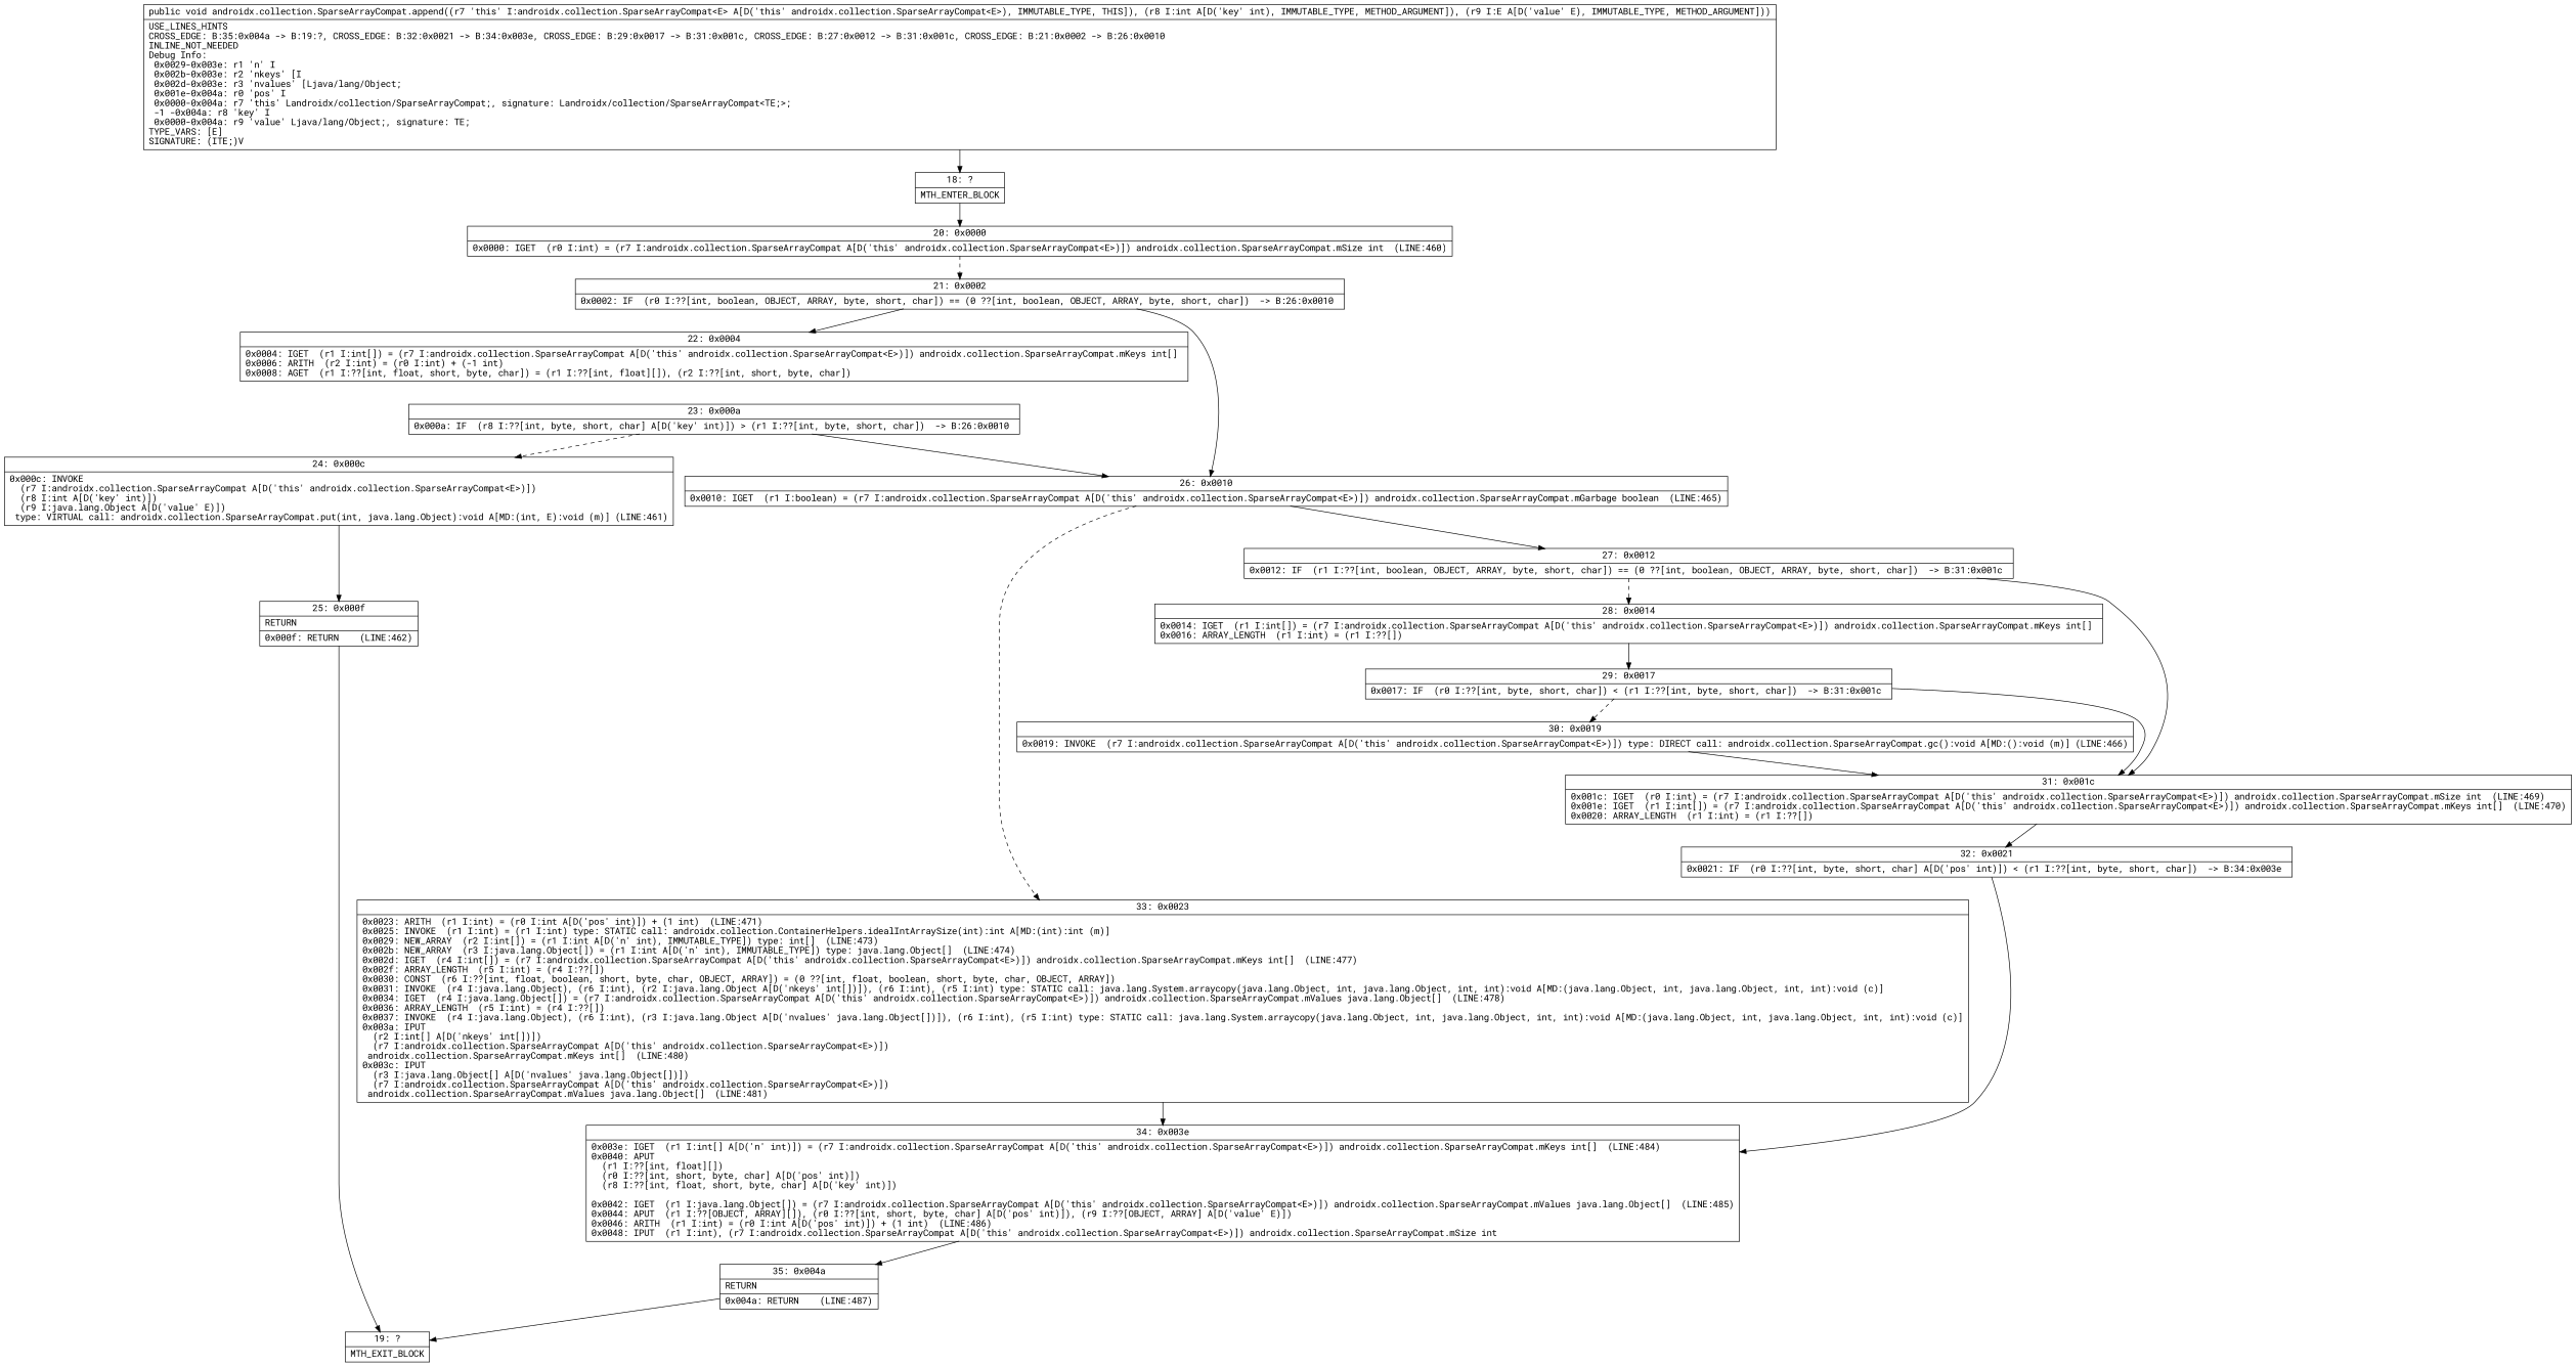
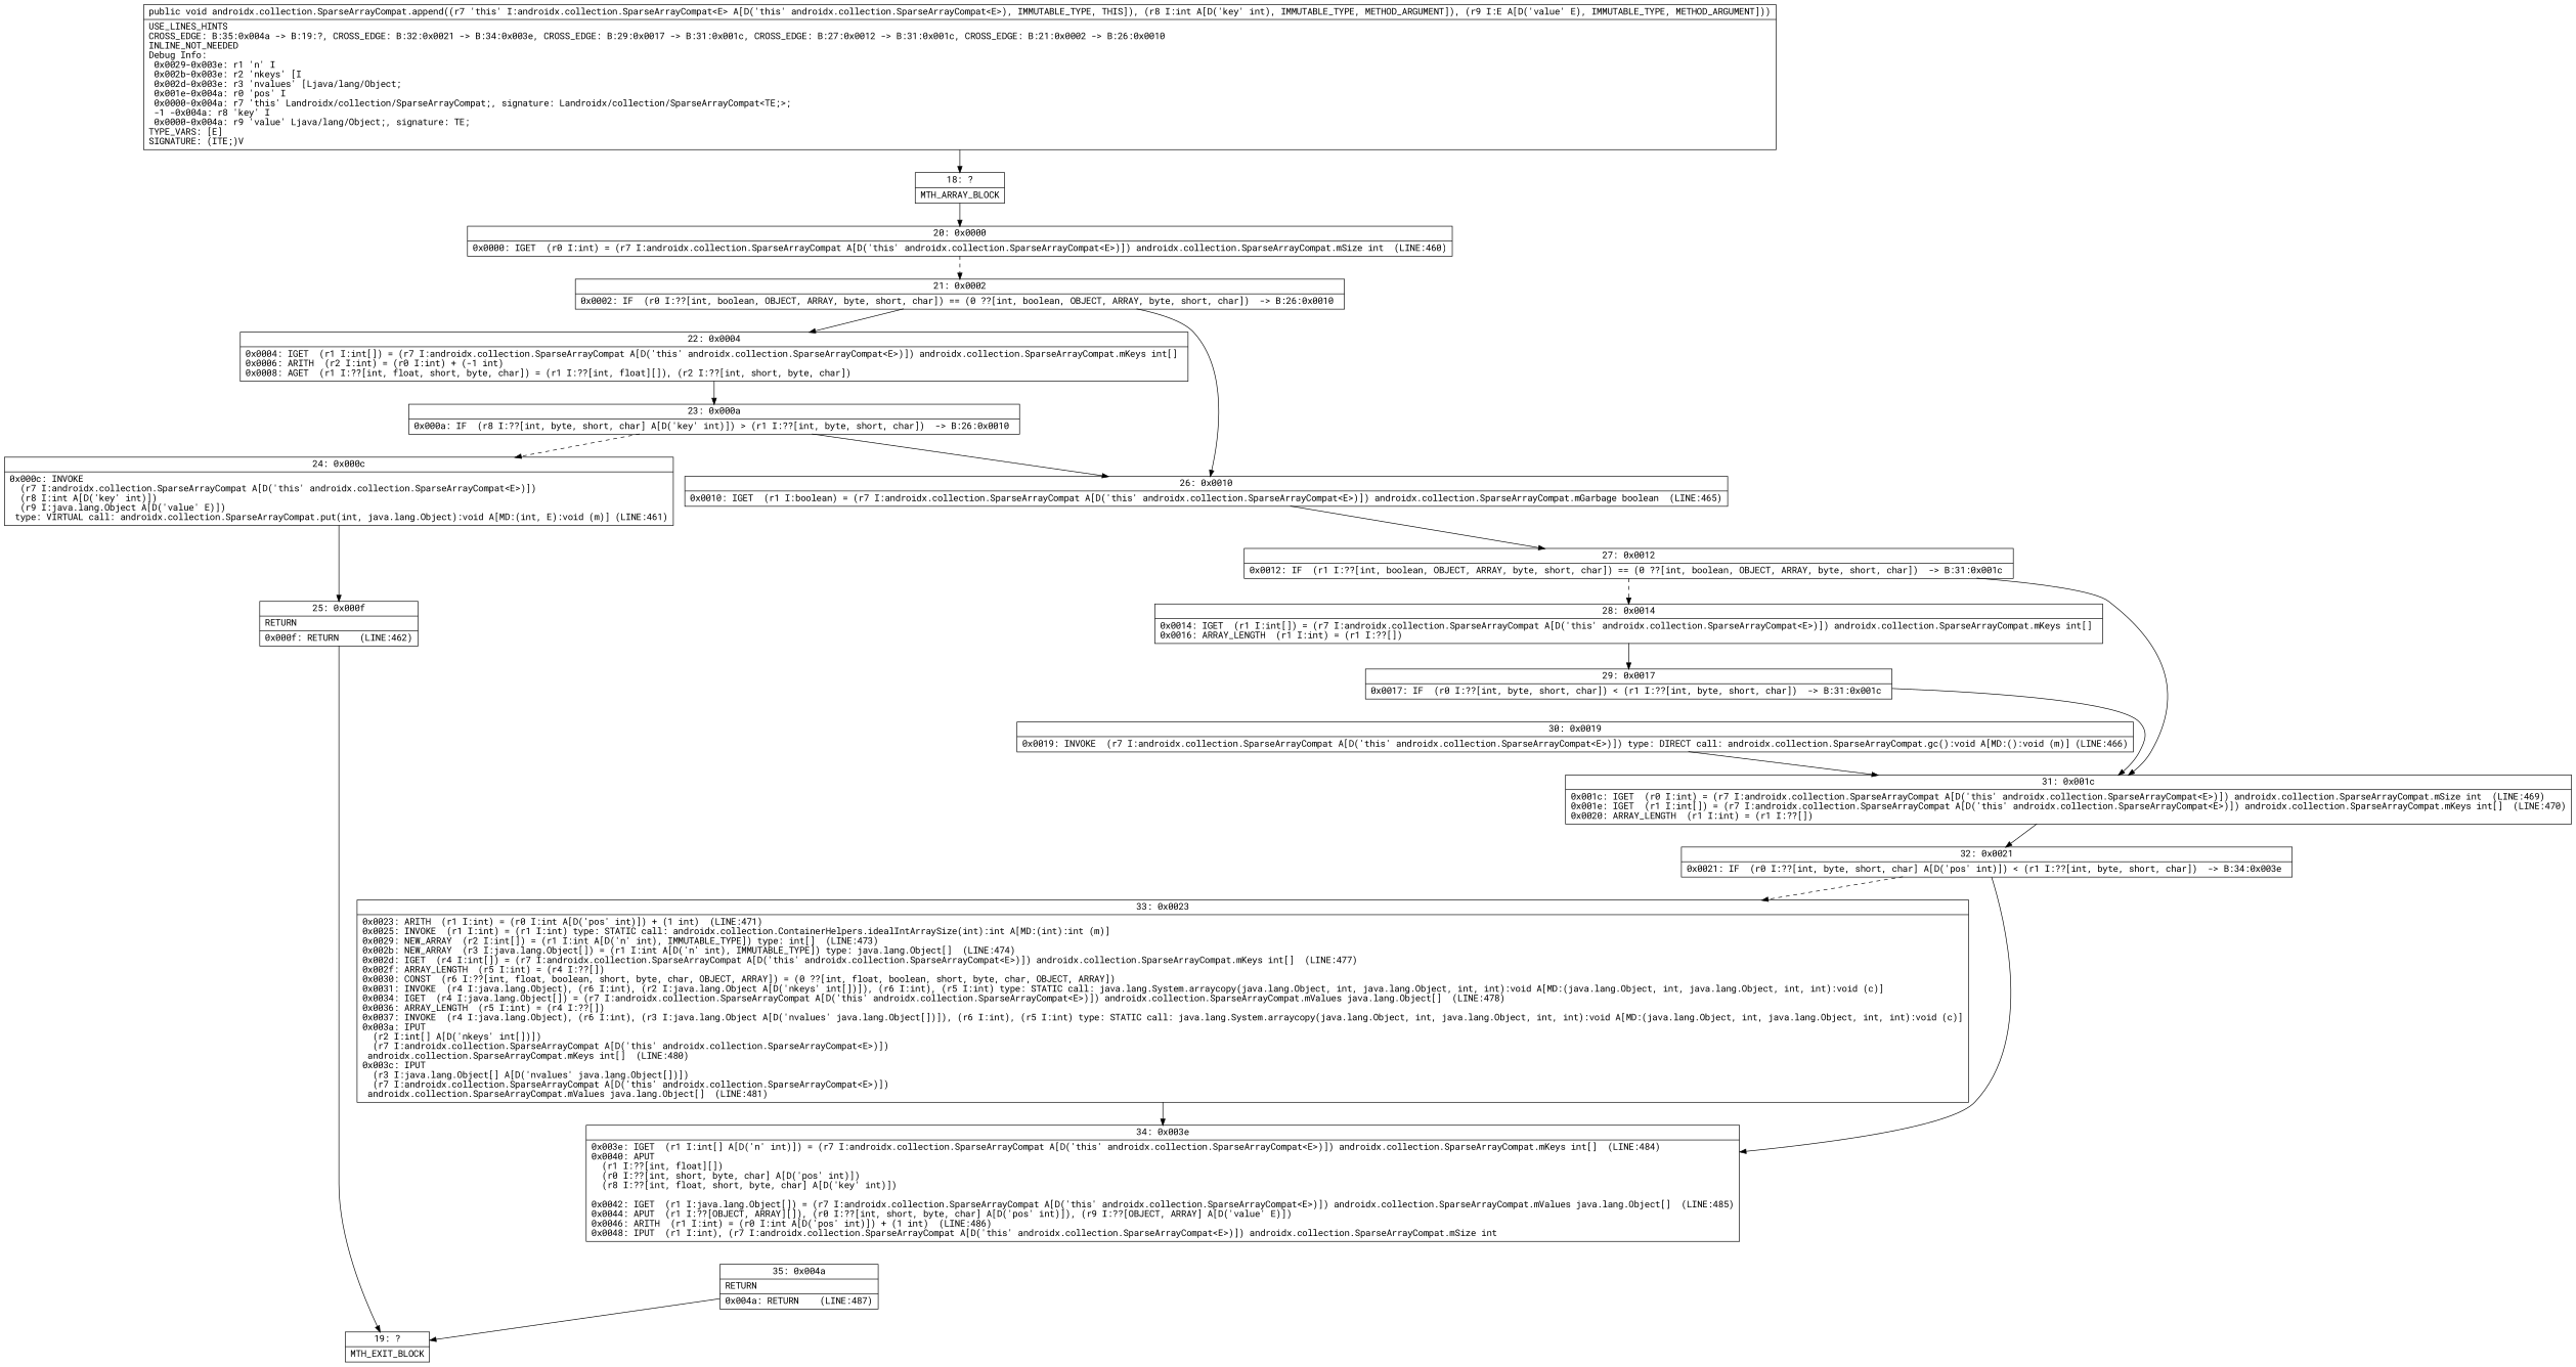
  digraph {
    fontname="Roboto Mono"
    node [fontname="Roboto Mono" shape=record]
    edge [fontname="Roboto Mono"]
-   n1 [label="{18\:\ ?|MTH_ENTER_BLOCK\l}"]
+   n1 [label="{18\:\ ?|MTH_ARRAY_BLOCK\l}"]
    n2 [label="{20\:\ 0x0000|0x0000: IGET  (r0 I:int) = (r7 I:androidx.collection.SparseArrayCompat A[D('this' androidx.collection.SparseArrayCompat\<E\>)]) androidx.collection.SparseArrayCompat.mSize int  (LINE:460)\l}"]
    n3 [label="{21\:\ 0x0002|0x0002: IF  (r0 I:??[int, boolean, OBJECT, ARRAY, byte, short, char]) == (0 ??[int, boolean, OBJECT, ARRAY, byte, short, char])  \-\> B:26:0x0010 \l}"]
    n4 [label="{22\:\ 0x0004|0x0004: IGET  (r1 I:int[]) = (r7 I:androidx.collection.SparseArrayCompat A[D('this' androidx.collection.SparseArrayCompat\<E\>)]) androidx.collection.SparseArrayCompat.mKeys int[] \l0x0006: ARITH  (r2 I:int) = (r0 I:int) + (\-1 int) \l0x0008: AGET  (r1 I:??[int, float, short, byte, char]) = (r1 I:??[int, float][]), (r2 I:??[int, short, byte, char]) \l}"]
    n5 [label="{26\:\ 0x0010|0x0010: IGET  (r1 I:boolean) = (r7 I:androidx.collection.SparseArrayCompat A[D('this' androidx.collection.SparseArrayCompat\<E\>)]) androidx.collection.SparseArrayCompat.mGarbage boolean  (LINE:465)\l}"]
    n6 [label="{23\:\ 0x000a|0x000a: IF  (r8 I:??[int, byte, short, char] A[D('key' int)]) \> (r1 I:??[int, byte, short, char])  \-\> B:26:0x0010 \l}"]
    n7 [label="{27\:\ 0x0012|0x0012: IF  (r1 I:??[int, boolean, OBJECT, ARRAY, byte, short, char]) == (0 ??[int, boolean, OBJECT, ARRAY, byte, short, char])  \-\> B:31:0x001c \l}"]
    n8 [label="{24\:\ 0x000c|0x000c: INVOKE  \l  (r7 I:androidx.collection.SparseArrayCompat A[D('this' androidx.collection.SparseArrayCompat\<E\>)])\l  (r8 I:int A[D('key' int)])\l  (r9 I:java.lang.Object A[D('value' E)])\l type: VIRTUAL call: androidx.collection.SparseArrayCompat.put(int, java.lang.Object):void A[MD:(int, E):void (m)] (LINE:461)\l}"]
    n9 [label="{25\:\ 0x000f|RETURN\l|0x000f: RETURN    (LINE:462)\l}"]
    n10 [label="{19\:\ ?|MTH_EXIT_BLOCK\l}"]
    n11 [label="{28\:\ 0x0014|0x0014: IGET  (r1 I:int[]) = (r7 I:androidx.collection.SparseArrayCompat A[D('this' androidx.collection.SparseArrayCompat\<E\>)]) androidx.collection.SparseArrayCompat.mKeys int[] \l0x0016: ARRAY_LENGTH  (r1 I:int) = (r1 I:??[]) \l}"]
    n12 [label="{31\:\ 0x001c|0x001c: IGET  (r0 I:int) = (r7 I:androidx.collection.SparseArrayCompat A[D('this' androidx.collection.SparseArrayCompat\<E\>)]) androidx.collection.SparseArrayCompat.mSize int  (LINE:469)\l0x001e: IGET  (r1 I:int[]) = (r7 I:androidx.collection.SparseArrayCompat A[D('this' androidx.collection.SparseArrayCompat\<E\>)]) androidx.collection.SparseArrayCompat.mKeys int[]  (LINE:470)\l0x0020: ARRAY_LENGTH  (r1 I:int) = (r1 I:??[]) \l}"]
    n13 [label="{29\:\ 0x0017|0x0017: IF  (r0 I:??[int, byte, short, char]) \< (r1 I:??[int, byte, short, char])  \-\> B:31:0x001c \l}"]
    n14 [label="{32\:\ 0x0021|0x0021: IF  (r0 I:??[int, byte, short, char] A[D('pos' int)]) \< (r1 I:??[int, byte, short, char])  \-\> B:34:0x003e \l}"]
    n15 [label="{30\:\ 0x0019|0x0019: INVOKE  (r7 I:androidx.collection.SparseArrayCompat A[D('this' androidx.collection.SparseArrayCompat\<E\>)]) type: DIRECT call: androidx.collection.SparseArrayCompat.gc():void A[MD:():void (m)] (LINE:466)\l}"]
    n16 [label="{33\:\ 0x0023|0x0023: ARITH  (r1 I:int) = (r0 I:int A[D('pos' int)]) + (1 int)  (LINE:471)\l0x0025: INVOKE  (r1 I:int) = (r1 I:int) type: STATIC call: androidx.collection.ContainerHelpers.idealIntArraySize(int):int A[MD:(int):int (m)]\l0x0029: NEW_ARRAY  (r2 I:int[]) = (r1 I:int A[D('n' int), IMMUTABLE_TYPE]) type: int[]  (LINE:473)\l0x002b: NEW_ARRAY  (r3 I:java.lang.Object[]) = (r1 I:int A[D('n' int), IMMUTABLE_TYPE]) type: java.lang.Object[]  (LINE:474)\l0x002d: IGET  (r4 I:int[]) = (r7 I:androidx.collection.SparseArrayCompat A[D('this' androidx.collection.SparseArrayCompat\<E\>)]) androidx.collection.SparseArrayCompat.mKeys int[]  (LINE:477)\l0x002f: ARRAY_LENGTH  (r5 I:int) = (r4 I:??[]) \l0x0030: CONST  (r6 I:??[int, float, boolean, short, byte, char, OBJECT, ARRAY]) = (0 ??[int, float, boolean, short, byte, char, OBJECT, ARRAY]) \l0x0031: INVOKE  (r4 I:java.lang.Object), (r6 I:int), (r2 I:java.lang.Object A[D('nkeys' int[])]), (r6 I:int), (r5 I:int) type: STATIC call: java.lang.System.arraycopy(java.lang.Object, int, java.lang.Object, int, int):void A[MD:(java.lang.Object, int, java.lang.Object, int, int):void (c)]\l0x0034: IGET  (r4 I:java.lang.Object[]) = (r7 I:androidx.collection.SparseArrayCompat A[D('this' androidx.collection.SparseArrayCompat\<E\>)]) androidx.collection.SparseArrayCompat.mValues java.lang.Object[]  (LINE:478)\l0x0036: ARRAY_LENGTH  (r5 I:int) = (r4 I:??[]) \l0x0037: INVOKE  (r4 I:java.lang.Object), (r6 I:int), (r3 I:java.lang.Object A[D('nvalues' java.lang.Object[])]), (r6 I:int), (r5 I:int) type: STATIC call: java.lang.System.arraycopy(java.lang.Object, int, java.lang.Object, int, int):void A[MD:(java.lang.Object, int, java.lang.Object, int, int):void (c)]\l0x003a: IPUT  \l  (r2 I:int[] A[D('nkeys' int[])])\l  (r7 I:androidx.collection.SparseArrayCompat A[D('this' androidx.collection.SparseArrayCompat\<E\>)])\l androidx.collection.SparseArrayCompat.mKeys int[]  (LINE:480)\l0x003c: IPUT  \l  (r3 I:java.lang.Object[] A[D('nvalues' java.lang.Object[])])\l  (r7 I:androidx.collection.SparseArrayCompat A[D('this' androidx.collection.SparseArrayCompat\<E\>)])\l androidx.collection.SparseArrayCompat.mValues java.lang.Object[]  (LINE:481)\l}"]
    n17 [label="{34\:\ 0x003e|0x003e: IGET  (r1 I:int[] A[D('n' int)]) = (r7 I:androidx.collection.SparseArrayCompat A[D('this' androidx.collection.SparseArrayCompat\<E\>)]) androidx.collection.SparseArrayCompat.mKeys int[]  (LINE:484)\l0x0040: APUT  \l  (r1 I:??[int, float][])\l  (r0 I:??[int, short, byte, char] A[D('pos' int)])\l  (r8 I:??[int, float, short, byte, char] A[D('key' int)])\l \l0x0042: IGET  (r1 I:java.lang.Object[]) = (r7 I:androidx.collection.SparseArrayCompat A[D('this' androidx.collection.SparseArrayCompat\<E\>)]) androidx.collection.SparseArrayCompat.mValues java.lang.Object[]  (LINE:485)\l0x0044: APUT  (r1 I:??[OBJECT, ARRAY][]), (r0 I:??[int, short, byte, char] A[D('pos' int)]), (r9 I:??[OBJECT, ARRAY] A[D('value' E)]) \l0x0046: ARITH  (r1 I:int) = (r0 I:int A[D('pos' int)]) + (1 int)  (LINE:486)\l0x0048: IPUT  (r1 I:int), (r7 I:androidx.collection.SparseArrayCompat A[D('this' androidx.collection.SparseArrayCompat\<E\>)]) androidx.collection.SparseArrayCompat.mSize int \l}"]
    n18 [label="{35\:\ 0x004a|RETURN\l|0x004a: RETURN    (LINE:487)\l}"]
    n19 [label="{public void androidx.collection.SparseArrayCompat.append((r7 'this' I:androidx.collection.SparseArrayCompat\<E\> A[D('this' androidx.collection.SparseArrayCompat\<E\>), IMMUTABLE_TYPE, THIS]), (r8 I:int A[D('key' int), IMMUTABLE_TYPE, METHOD_ARGUMENT]), (r9 I:E A[D('value' E), IMMUTABLE_TYPE, METHOD_ARGUMENT]))  | USE_LINES_HINTS\lCROSS_EDGE: B:35:0x004a \-\> B:19:?, CROSS_EDGE: B:32:0x0021 \-\> B:34:0x003e, CROSS_EDGE: B:29:0x0017 \-\> B:31:0x001c, CROSS_EDGE: B:27:0x0012 \-\> B:31:0x001c, CROSS_EDGE: B:21:0x0002 \-\> B:26:0x0010\lINLINE_NOT_NEEDED\lDebug Info:\l  0x0029\-0x003e: r1 'n' I\l  0x002b\-0x003e: r2 'nkeys' [I\l  0x002d\-0x003e: r3 'nvalues' [Ljava\/lang\/Object;\l  0x001e\-0x004a: r0 'pos' I\l  0x0000\-0x004a: r7 'this' Landroidx\/collection\/SparseArrayCompat;, signature: Landroidx\/collection\/SparseArrayCompat\<TE;\>;\l  \-1 \-0x004a: r8 'key' I\l  0x0000\-0x004a: r9 'value' Ljava\/lang\/Object;, signature: TE;\lTYPE_VARS: [E]\lSIGNATURE: (ITE;)V\l}"]
    n1 -> n2
    n2 -> n3 [style=dashed]
    n3 -> n4 [style=solid]
    n3 -> n5
+   n4 -> n6
    n5 -> n7
    n6 -> n5
    n6 -> n8 [style=dashed]
    n7 -> n11 [style=dashed]
    n7 -> n12
    n8 -> n9
    n9 -> n10
    n11 -> n13
    n12 -> n14
    n13 -> n12
-   n13 -> n15 [style=dashed]
-   n5 -> n16 [style=dashed]
+   n14 -> n16 [style=dashed]
    n14 -> n17
    n15 -> n12
    n16 -> n17
-   n17 -> n18
    n18 -> n10
    n19 -> n1
  }
